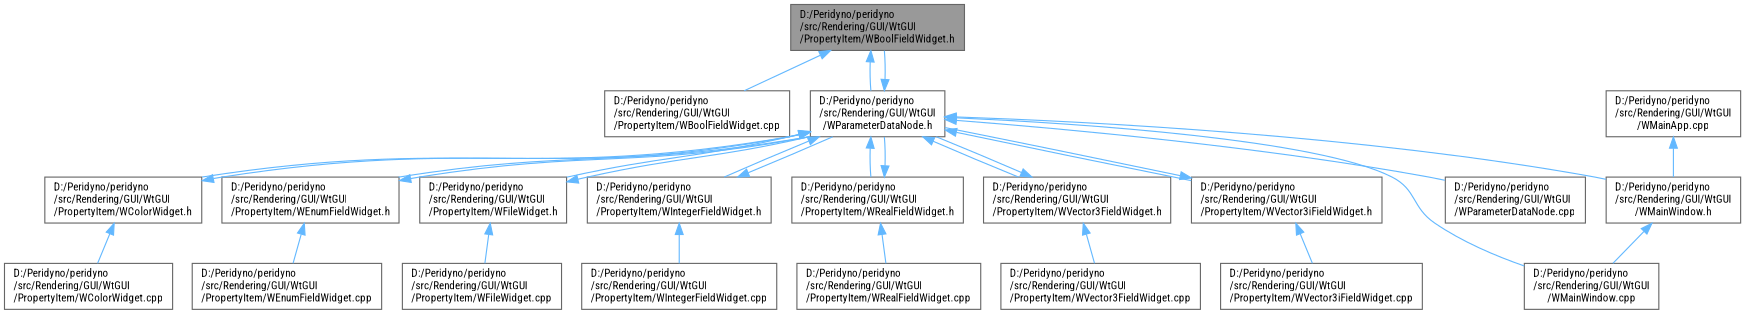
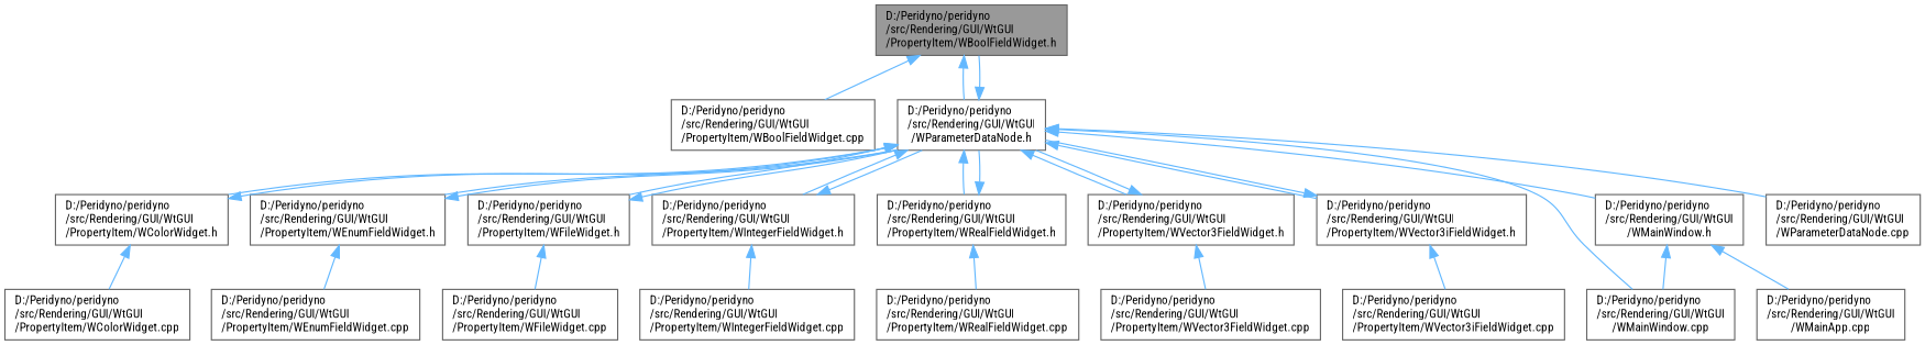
  digraph {
    fontname="Roboto Condensed"
    node [color=grey40 fillcolor=white fontname="Roboto Condensed" fontsize=10 shape=box style=filled]
    edge [color=steelblue1 dir=back fontname="Roboto Condensed" fontsize=10 labelfontname=Helvetica labelfontsize=10 style=solid]
    n1 [color=gray40 fillcolor=grey60 fontcolor=black height=0.2 label="D:/Peridyno/peridyno\l/src/Rendering/GUI/WtGUI\l/PropertyItem/WBoolFieldWidget.h" width=0.4]
    n2 [height=0.2 label="D:/Peridyno/peridyno\l/src/Rendering/GUI/WtGUI\l/PropertyItem/WBoolFieldWidget.cpp" width=0.4]
    n3 [height=0.2 label="D:/Peridyno/peridyno\l/src/Rendering/GUI/WtGUI\l/WParameterDataNode.h" width=0.4]
    n4 [height=0.2 label="D:/Peridyno/peridyno\l/src/Rendering/GUI/WtGUI\l/PropertyItem/WColorWidget.h" width=0.4]
    n5 [height=0.2 label="D:/Peridyno/peridyno\l/src/Rendering/GUI/WtGUI\l/PropertyItem/WEnumFieldWidget.h" width=0.4]
    n6 [height=0.2 label="D:/Peridyno/peridyno\l/src/Rendering/GUI/WtGUI\l/PropertyItem/WFileWidget.h" width=0.4]
    n7 [height=0.2 label="D:/Peridyno/peridyno\l/src/Rendering/GUI/WtGUI\l/PropertyItem/WIntegerFieldWidget.h" width=0.4]
    n8 [height=0.2 label="D:/Peridyno/peridyno\l/src/Rendering/GUI/WtGUI\l/PropertyItem/WRealFieldWidget.h" width=0.4]
    n9 [height=0.2 label="D:/Peridyno/peridyno\l/src/Rendering/GUI/WtGUI\l/PropertyItem/WVector3FieldWidget.h" width=0.4]
    n10 [height=0.2 label="D:/Peridyno/peridyno\l/src/Rendering/GUI/WtGUI\l/PropertyItem/WVector3iFieldWidget.h" width=0.4]
    n11 [height=0.2 label="D:/Peridyno/peridyno\l/src/Rendering/GUI/WtGUI\l/WMainWindow.cpp" width=0.4]
    n12 [height=0.2 label="D:/Peridyno/peridyno\l/src/Rendering/GUI/WtGUI\l/WMainWindow.h" width=0.4]
    n13 [height=0.2 label="D:/Peridyno/peridyno\l/src/Rendering/GUI/WtGUI\l/WParameterDataNode.cpp" width=0.4]
    n14 [height=0.2 label="D:/Peridyno/peridyno\l/src/Rendering/GUI/WtGUI\l/PropertyItem/WColorWidget.cpp" width=0.4]
    n15 [height=0.2 label="D:/Peridyno/peridyno\l/src/Rendering/GUI/WtGUI\l/PropertyItem/WEnumFieldWidget.cpp" width=0.4]
    n16 [height=0.2 label="D:/Peridyno/peridyno\l/src/Rendering/GUI/WtGUI\l/PropertyItem/WFileWidget.cpp" width=0.4]
    n17 [height=0.2 label="D:/Peridyno/peridyno\l/src/Rendering/GUI/WtGUI\l/PropertyItem/WIntegerFieldWidget.cpp" width=0.4]
    n18 [height=0.2 label="D:/Peridyno/peridyno\l/src/Rendering/GUI/WtGUI\l/PropertyItem/WRealFieldWidget.cpp" width=0.4]
    n19 [height=0.2 label="D:/Peridyno/peridyno\l/src/Rendering/GUI/WtGUI\l/PropertyItem/WVector3FieldWidget.cpp" width=0.4]
    n20 [height=0.2 label="D:/Peridyno/peridyno\l/src/Rendering/GUI/WtGUI\l/PropertyItem/WVector3iFieldWidget.cpp" width=0.4]
    n21 [height=0.2 label="D:/Peridyno/peridyno\l/src/Rendering/GUI/WtGUI\l/WMainApp.cpp" width=0.4]
    n1 -> n2
    n1 -> n3
    n3 -> n1
    n3 -> n4
    n3 -> n5
    n3 -> n6
    n3 -> n7
    n3 -> n8
    n3 -> n9
    n3 -> n10
    n3 -> n11
    n3 -> n12
    n3 -> n13
    n4 -> n3
    n4 -> n14
    n5 -> n3
    n5 -> n15
    n6 -> n3
    n6 -> n16
    n7 -> n3
    n7 -> n17
    n8 -> n3
    n8 -> n18
    n9 -> n3
    n9 -> n19
    n10 -> n3
    n10 -> n20
    n12 -> n11
-   n21 -> n12
+   n12 -> n21
  }
